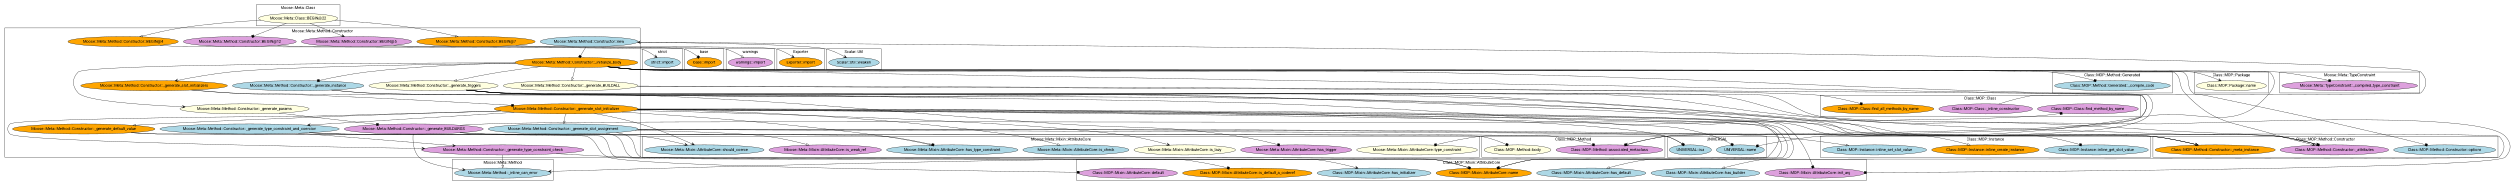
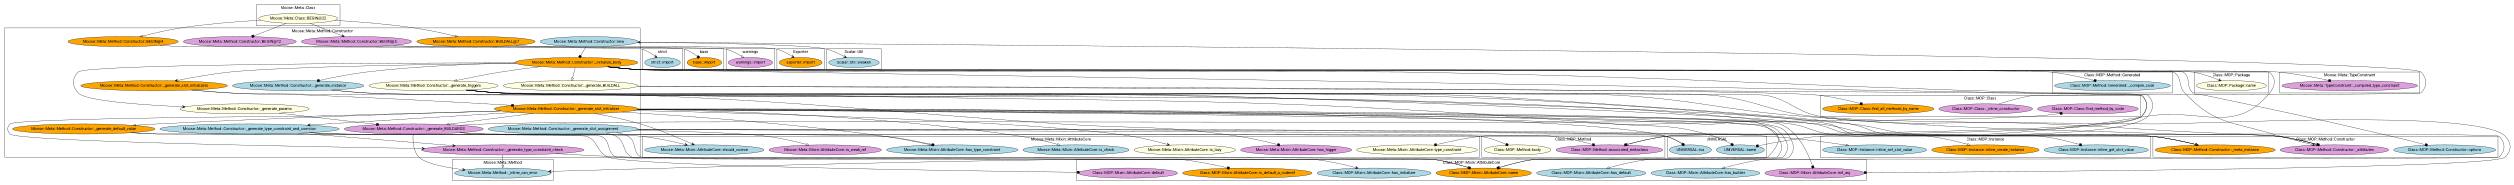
  digraph {
    fontname=Roboto
    node [fillcolor=lightblue fontname=Roboto style=filled]
    edge [arrowhead=box fontname=Roboto]
    "Moose::Meta::Method::Constructor::_initialize_body" [fillcolor=orange]
    "Moose::Meta::Method::Constructor::BEGIN@4" [fillcolor=orange]
    "Moose::Meta::Method::Constructor::BEGIN@12" [fillcolor=plum]
    "Moose::Meta::Method::Constructor::_generate_slot_initializers" [fillcolor=orange]
    "Moose::Meta::Method::Constructor::_generate_BUILDARGS" [fillcolor=plum]
    "Moose::Meta::Method::Constructor::BEGIN@5" [fillcolor=plum]
    "Moose::Meta::Method::Constructor::_generate_type_constraint_check" [fillcolor=plum]
    "Moose::Meta::Method::Constructor::_generate_triggers" [fillcolor=lightyellow]
-   "Moose::Meta::Method::Constructor::BEGIN@7" [fillcolor=orange]
+   "Moose::Meta::Method::Constructor::BEGIN@7" [fillcolor=orange label="Moose::Meta::Method::Constructor::BUILDALL@7"]
    "Moose::Meta::Method::Constructor::_generate_slot_initializer" [fillcolor=orange]
    "Moose::Meta::Method::Constructor::_generate_params" [fillcolor=lightyellow]
    "Moose::Meta::Method::Constructor::_generate_type_constraint_and_coercion"
    "Moose::Meta::Method::Constructor::_generate_instance"
    "Moose::Meta::Method::Constructor::_generate_slot_assignment"
    "Moose::Meta::Method::Constructor::new"
    "Moose::Meta::Method::Constructor::_generate_BUILDALL" [fillcolor=lightyellow]
    "Moose::Meta::Method::Constructor::_generate_default_value" [fillcolor=orange]
    "warnings::import" [fillcolor=plum]
    "Moose::Meta::Mixin::AttributeCore::has_trigger" [fillcolor=plum]
    "Moose::Meta::Mixin::AttributeCore::type_constraint" [fillcolor=lightyellow]
    n21 [label="Moose::Meta::Mixin::AttributeCore::is_check"]
    "Moose::Meta::Mixin::AttributeCore::is_weak_ref" [fillcolor=plum]
    "Moose::Meta::Mixin::AttributeCore::should_coerce"
    "Moose::Meta::Mixin::AttributeCore::is_lazy" [fillcolor=lightyellow]
    "Moose::Meta::Mixin::AttributeCore::has_type_constraint"
    "Scalar::Util::weaken"
    "UNIVERSAL::isa"
    n28 [label="UNIVERSAL::name"]
    "Moose::Meta::Class::BEGIN@22" [fillcolor=lightyellow]
    "base::import" [fillcolor=orange]
    "Class::MOP::Method::Generated::_compile_code"
    "strict::import"
    "Class::MOP::Instance::inline_get_slot_value"
    "Class::MOP::Instance::inline_create_instance" [fillcolor=orange]
    "Class::MOP::Instance::inline_set_slot_value"
-   "Class::MOP::Class::find_method_by_name" [fillcolor=plum]
+   "Class::MOP::Class::find_method_by_name" [fillcolor=plum label="Class::MOP::Class::find_method_by_code"]
    "Class::MOP::Class::find_all_methods_by_name" [fillcolor=orange]
    "Class::MOP::Class::_inline_constructor" [fillcolor=plum]
    "Class::MOP::Method::Constructor::_attributes" [fillcolor=plum]
    "Class::MOP::Method::Constructor::options"
    "Class::MOP::Method::Constructor::_meta_instance" [fillcolor=orange]
    n42 [label="Moose::Meta::Method::_inline_can_error"]
    "Exporter::import" [fillcolor=orange]
    "Class::MOP::Package::name" [fillcolor=lightyellow]
    "Class::MOP::Mixin::AttributeCore::has_default"
    "Class::MOP::Mixin::AttributeCore::default" [fillcolor=plum]
    "Class::MOP::Mixin::AttributeCore::name" [fillcolor=orange]
    "Class::MOP::Mixin::AttributeCore::has_builder"
    "Class::MOP::Mixin::AttributeCore::init_arg" [fillcolor=plum]
    "Class::MOP::Mixin::AttributeCore::has_initializer"
    "Class::MOP::Mixin::AttributeCore::is_default_a_coderef" [fillcolor=orange]
    "Class::MOP::Method::associated_metaclass" [fillcolor=plum]
    "Class::MOP::Method::body" [fillcolor=lightyellow]
    "Moose::Meta::TypeConstraint::_compiled_type_constraint" [fillcolor=plum]
    subgraph cluster_1 {
      label="Moose::Meta::Method::Constructor"
      "Moose::Meta::Method::Constructor::_initialize_body"
      "Moose::Meta::Method::Constructor::BEGIN@4"
      "Moose::Meta::Method::Constructor::BEGIN@12"
      "Moose::Meta::Method::Constructor::_generate_slot_initializers"
      "Moose::Meta::Method::Constructor::_generate_BUILDARGS"
      "Moose::Meta::Method::Constructor::BEGIN@5"
      "Moose::Meta::Method::Constructor::_generate_type_constraint_check"
      "Moose::Meta::Method::Constructor::_generate_triggers"
      "Moose::Meta::Method::Constructor::BEGIN@7"
      "Moose::Meta::Method::Constructor::_generate_slot_initializer"
      "Moose::Meta::Method::Constructor::_generate_params"
      "Moose::Meta::Method::Constructor::_generate_type_constraint_and_coercion"
      "Moose::Meta::Method::Constructor::_generate_instance"
      "Moose::Meta::Method::Constructor::_generate_slot_assignment"
      "Moose::Meta::Method::Constructor::new"
      "Moose::Meta::Method::Constructor::_generate_BUILDALL"
      "Moose::Meta::Method::Constructor::_generate_default_value"
    }
    subgraph cluster_2 {
      label=warnings
      "warnings::import"
    }
    subgraph cluster_3 {
      label="Moose::Meta::Mixin::AttributeCore"
      "Moose::Meta::Mixin::AttributeCore::has_trigger"
      "Moose::Meta::Mixin::AttributeCore::type_constraint"
      n21
      "Moose::Meta::Mixin::AttributeCore::is_weak_ref"
      "Moose::Meta::Mixin::AttributeCore::should_coerce"
      "Moose::Meta::Mixin::AttributeCore::is_lazy"
      "Moose::Meta::Mixin::AttributeCore::has_type_constraint"
    }
    subgraph cluster_4 {
      label="Scalar::Util"
      "Scalar::Util::weaken"
    }
    subgraph cluster_5 {
      label=UNIVERSAL
      "UNIVERSAL::isa"
      n28
    }
    subgraph cluster_6 {
      label="Moose::Meta::Class"
      "Moose::Meta::Class::BEGIN@22"
    }
    subgraph cluster_7 {
      label=base
      "base::import"
    }
    subgraph cluster_8 {
      label="Class::MOP::Method::Generated"
      "Class::MOP::Method::Generated::_compile_code"
    }
    subgraph cluster_9 {
      label="strict"
      "strict::import"
    }
    subgraph cluster_10 {
      label="Class::MOP::Instance"
      "Class::MOP::Instance::inline_get_slot_value"
      "Class::MOP::Instance::inline_create_instance"
      "Class::MOP::Instance::inline_set_slot_value"
    }
    subgraph cluster_11 {
      label="Class::MOP::Class"
      "Class::MOP::Class::find_method_by_name"
      "Class::MOP::Class::find_all_methods_by_name"
      "Class::MOP::Class::_inline_constructor"
    }
    subgraph cluster_12 {
      label="Class::MOP::Method::Constructor"
      "Class::MOP::Method::Constructor::_attributes"
      "Class::MOP::Method::Constructor::options"
      "Class::MOP::Method::Constructor::_meta_instance"
    }
    subgraph cluster_13 {
      label="Moose::Meta::Method"
      n42
    }
    subgraph cluster_14 {
      label=Exporter
      "Exporter::import"
    }
    subgraph cluster_15 {
      label="Class::MOP::Package"
      "Class::MOP::Package::name"
    }
    subgraph cluster_16 {
      label="Class::MOP::Mixin::AttributeCore"
      "Class::MOP::Mixin::AttributeCore::has_default"
      "Class::MOP::Mixin::AttributeCore::default"
      "Class::MOP::Mixin::AttributeCore::name"
      "Class::MOP::Mixin::AttributeCore::has_builder"
      "Class::MOP::Mixin::AttributeCore::init_arg"
      "Class::MOP::Mixin::AttributeCore::has_initializer"
      "Class::MOP::Mixin::AttributeCore::is_default_a_coderef"
    }
    subgraph cluster_17 {
      label="Class::MOP::Method"
      "Class::MOP::Method::associated_metaclass"
      "Class::MOP::Method::body"
    }
    subgraph cluster_18 {
      label="Moose::Meta::TypeConstraint"
      "Moose::Meta::TypeConstraint::_compiled_type_constraint"
    }
    "Moose::Meta::Method::Constructor::_initialize_body" -> "Moose::Meta::Method::Constructor::_generate_slot_initializers" [arrowhead=vee]
    "Moose::Meta::Method::Constructor::_initialize_body" -> "Moose::Meta::Method::Constructor::_generate_triggers" [arrowhead=onormal]
    "Moose::Meta::Method::Constructor::_initialize_body" -> "Moose::Meta::Method::Constructor::_generate_params" [arrowhead=vee]
    "Moose::Meta::Method::Constructor::_initialize_body" -> "Moose::Meta::Method::Constructor::_generate_instance"
    "Moose::Meta::Method::Constructor::_initialize_body" -> "Moose::Meta::Method::Constructor::_generate_BUILDALL" [arrowhead=onormal]
    "Moose::Meta::Method::Constructor::_initialize_body" -> "Moose::Meta::Mixin::AttributeCore::type_constraint"
    "Moose::Meta::Method::Constructor::_initialize_body" -> n28
    "Moose::Meta::Method::Constructor::_initialize_body" -> "Class::MOP::Method::Generated::_compile_code"
    "Moose::Meta::Method::Constructor::_initialize_body" -> "Class::MOP::Method::Constructor::_attributes" [arrowhead=vee]
    "Moose::Meta::Method::Constructor::_initialize_body" -> "Class::MOP::Method::Constructor::options"
    "Moose::Meta::Method::Constructor::_initialize_body" -> "Class::MOP::Package::name" [arrowhead=vee]
    "Moose::Meta::Method::Constructor::_initialize_body" -> "Class::MOP::Method::associated_metaclass"
    "Moose::Meta::Method::Constructor::_initialize_body" -> "Moose::Meta::TypeConstraint::_compiled_type_constraint"
    "Moose::Meta::Method::Constructor::BEGIN@4" -> "strict::import" [arrowhead=vee]
    "Moose::Meta::Method::Constructor::BEGIN@12" -> "base::import"
    "Moose::Meta::Method::Constructor::_generate_slot_initializers" -> "Moose::Meta::Method::Constructor::_generate_slot_initializer"
    "Moose::Meta::Method::Constructor::_generate_slot_initializers" -> "Class::MOP::Method::Constructor::_attributes"
    "Moose::Meta::Method::Constructor::_generate_BUILDARGS" -> "Class::MOP::Class::find_method_by_name"
    "Moose::Meta::Method::Constructor::_generate_BUILDARGS" -> n42 [arrowhead=vee]
    "Moose::Meta::Method::Constructor::_generate_BUILDARGS" -> "Class::MOP::Method::associated_metaclass"
    "Moose::Meta::Method::Constructor::_generate_BUILDARGS" -> "Class::MOP::Method::body"
    "Moose::Meta::Method::Constructor::BEGIN@5" -> "warnings::import" [arrowhead=onormal]
    "Moose::Meta::Method::Constructor::_generate_type_constraint_check" -> n42 [arrowhead=onormal]
    "Moose::Meta::Method::Constructor::_generate_type_constraint_check" -> "Class::MOP::Mixin::AttributeCore::name"
    "Moose::Meta::Method::Constructor::_generate_triggers" -> "Moose::Meta::Mixin::AttributeCore::has_trigger"
    "Moose::Meta::Method::Constructor::_generate_triggers" -> n28
    "Moose::Meta::Method::Constructor::_generate_triggers" -> "Class::MOP::Instance::inline_get_slot_value"
    "Moose::Meta::Method::Constructor::_generate_triggers" -> "Class::MOP::Method::Constructor::_attributes" [arrowhead=onormal]
    "Moose::Meta::Method::Constructor::_generate_triggers" -> "Class::MOP::Method::Constructor::_meta_instance" [arrowhead=onormal]
    "Moose::Meta::Method::Constructor::_generate_triggers" -> "Class::MOP::Mixin::AttributeCore::name"
    "Moose::Meta::Method::Constructor::_generate_triggers" -> "Class::MOP::Mixin::AttributeCore::init_arg"
    "Moose::Meta::Method::Constructor::BEGIN@7" -> "Exporter::import" [arrowhead=vee]
    "Moose::Meta::Method::Constructor::_generate_slot_initializer" -> "Moose::Meta::Method::Constructor::_generate_type_constraint_check" [arrowhead=vee]
    "Moose::Meta::Method::Constructor::_generate_slot_initializer" -> "Moose::Meta::Method::Constructor::_generate_type_constraint_and_coercion" [arrowhead=vee]
-   "Moose::Meta::Method::Constructor::_generate_slot_initializer" -> "Moose::Meta::Method::Constructor::_generate_slot_assignment" [arrowhead=onormal]
+   "Moose::Meta::Method::Constructor::_generate_slot_initializer" -> "Moose::Meta::Method::Constructor::_generate_BUILDARGS" [arrowhead=onormal]
    "Moose::Meta::Method::Constructor::_generate_slot_initializer" -> "Moose::Meta::Method::Constructor::_generate_default_value" [arrowhead=onormal]
    "Moose::Meta::Method::Constructor::_generate_slot_initializer" -> n21 [arrowhead=onormal]
    "Moose::Meta::Method::Constructor::_generate_slot_initializer" -> "Moose::Meta::Mixin::AttributeCore::should_coerce" [arrowhead=vee]
    "Moose::Meta::Method::Constructor::_generate_slot_initializer" -> "Moose::Meta::Mixin::AttributeCore::is_lazy" [arrowhead=vee]
    "Moose::Meta::Method::Constructor::_generate_slot_initializer" -> "Moose::Meta::Mixin::AttributeCore::has_type_constraint" [arrowhead=onormal]
    "Moose::Meta::Method::Constructor::_generate_slot_initializer" -> "UNIVERSAL::isa"
    "Moose::Meta::Method::Constructor::_generate_slot_initializer" -> "Class::MOP::Method::Constructor::_attributes" [arrowhead=vee]
    "Moose::Meta::Method::Constructor::_generate_slot_initializer" -> n42 [arrowhead=vee]
    "Moose::Meta::Method::Constructor::_generate_slot_initializer" -> "Class::MOP::Mixin::AttributeCore::has_default" [arrowhead=onormal]
    "Moose::Meta::Method::Constructor::_generate_slot_initializer" -> "Class::MOP::Mixin::AttributeCore::name" [arrowhead=vee]
    "Moose::Meta::Method::Constructor::_generate_slot_initializer" -> "Class::MOP::Mixin::AttributeCore::has_builder" [arrowhead=onormal]
    "Moose::Meta::Method::Constructor::_generate_slot_initializer" -> "Class::MOP::Mixin::AttributeCore::init_arg"
    "Moose::Meta::Method::Constructor::_generate_params" -> "Moose::Meta::Method::Constructor::_generate_BUILDARGS"
    "Moose::Meta::Method::Constructor::_generate_type_constraint_and_coercion" -> "Moose::Meta::Method::Constructor::_generate_type_constraint_check" [arrowhead=vee]
    "Moose::Meta::Method::Constructor::_generate_type_constraint_and_coercion" -> "Moose::Meta::Mixin::AttributeCore::should_coerce" [arrowhead=vee]
    "Moose::Meta::Method::Constructor::_generate_type_constraint_and_coercion" -> "Moose::Meta::Mixin::AttributeCore::has_type_constraint"
    "Moose::Meta::Method::Constructor::_generate_instance" -> "Class::MOP::Instance::inline_create_instance" [arrowhead=onormal]
    "Moose::Meta::Method::Constructor::_generate_instance" -> "Class::MOP::Method::Constructor::_meta_instance" [arrowhead=vee]
    "Moose::Meta::Method::Constructor::_generate_slot_assignment" -> "Moose::Meta::Mixin::AttributeCore::is_weak_ref" [arrowhead=onormal]
    "Moose::Meta::Method::Constructor::_generate_slot_assignment" -> "UNIVERSAL::isa" [arrowhead=onormal]
    "Moose::Meta::Method::Constructor::_generate_slot_assignment" -> "Class::MOP::Instance::inline_set_slot_value" [arrowhead=onormal]
    "Moose::Meta::Method::Constructor::_generate_slot_assignment" -> "Class::MOP::Method::Constructor::_meta_instance" [arrowhead=onormal]
    "Moose::Meta::Method::Constructor::_generate_slot_assignment" -> "Class::MOP::Mixin::AttributeCore::name" [arrowhead=onormal]
    "Moose::Meta::Method::Constructor::_generate_slot_assignment" -> "Class::MOP::Mixin::AttributeCore::has_initializer" [arrowhead=vee]
    "Moose::Meta::Method::Constructor::new" -> "Moose::Meta::Method::Constructor::_initialize_body"
    "Moose::Meta::Method::Constructor::new" -> "Scalar::Util::weaken" [arrowhead=vee]
    "Moose::Meta::Method::Constructor::_generate_BUILDALL" -> "Class::MOP::Class::find_all_methods_by_name"
    "Moose::Meta::Method::Constructor::_generate_BUILDALL" -> "Class::MOP::Method::associated_metaclass" [arrowhead=vee]
    "Moose::Meta::Method::Constructor::_generate_default_value" -> "Class::MOP::Mixin::AttributeCore::default"
    "Moose::Meta::Method::Constructor::_generate_default_value" -> "Class::MOP::Mixin::AttributeCore::is_default_a_coderef"
    "Moose::Meta::Class::BEGIN@22" -> "Moose::Meta::Method::Constructor::BEGIN@4" [arrowhead=onormal]
    "Moose::Meta::Class::BEGIN@22" -> "Moose::Meta::Method::Constructor::BEGIN@12"
    "Moose::Meta::Class::BEGIN@22" -> "Moose::Meta::Method::Constructor::BEGIN@5" [arrowhead=vee]
    "Moose::Meta::Class::BEGIN@22" -> "Moose::Meta::Method::Constructor::BEGIN@7" [arrowhead=onormal]
    "Class::MOP::Class::_inline_constructor" -> "Moose::Meta::Method::Constructor::new" [arrowhead=vee]
  }
